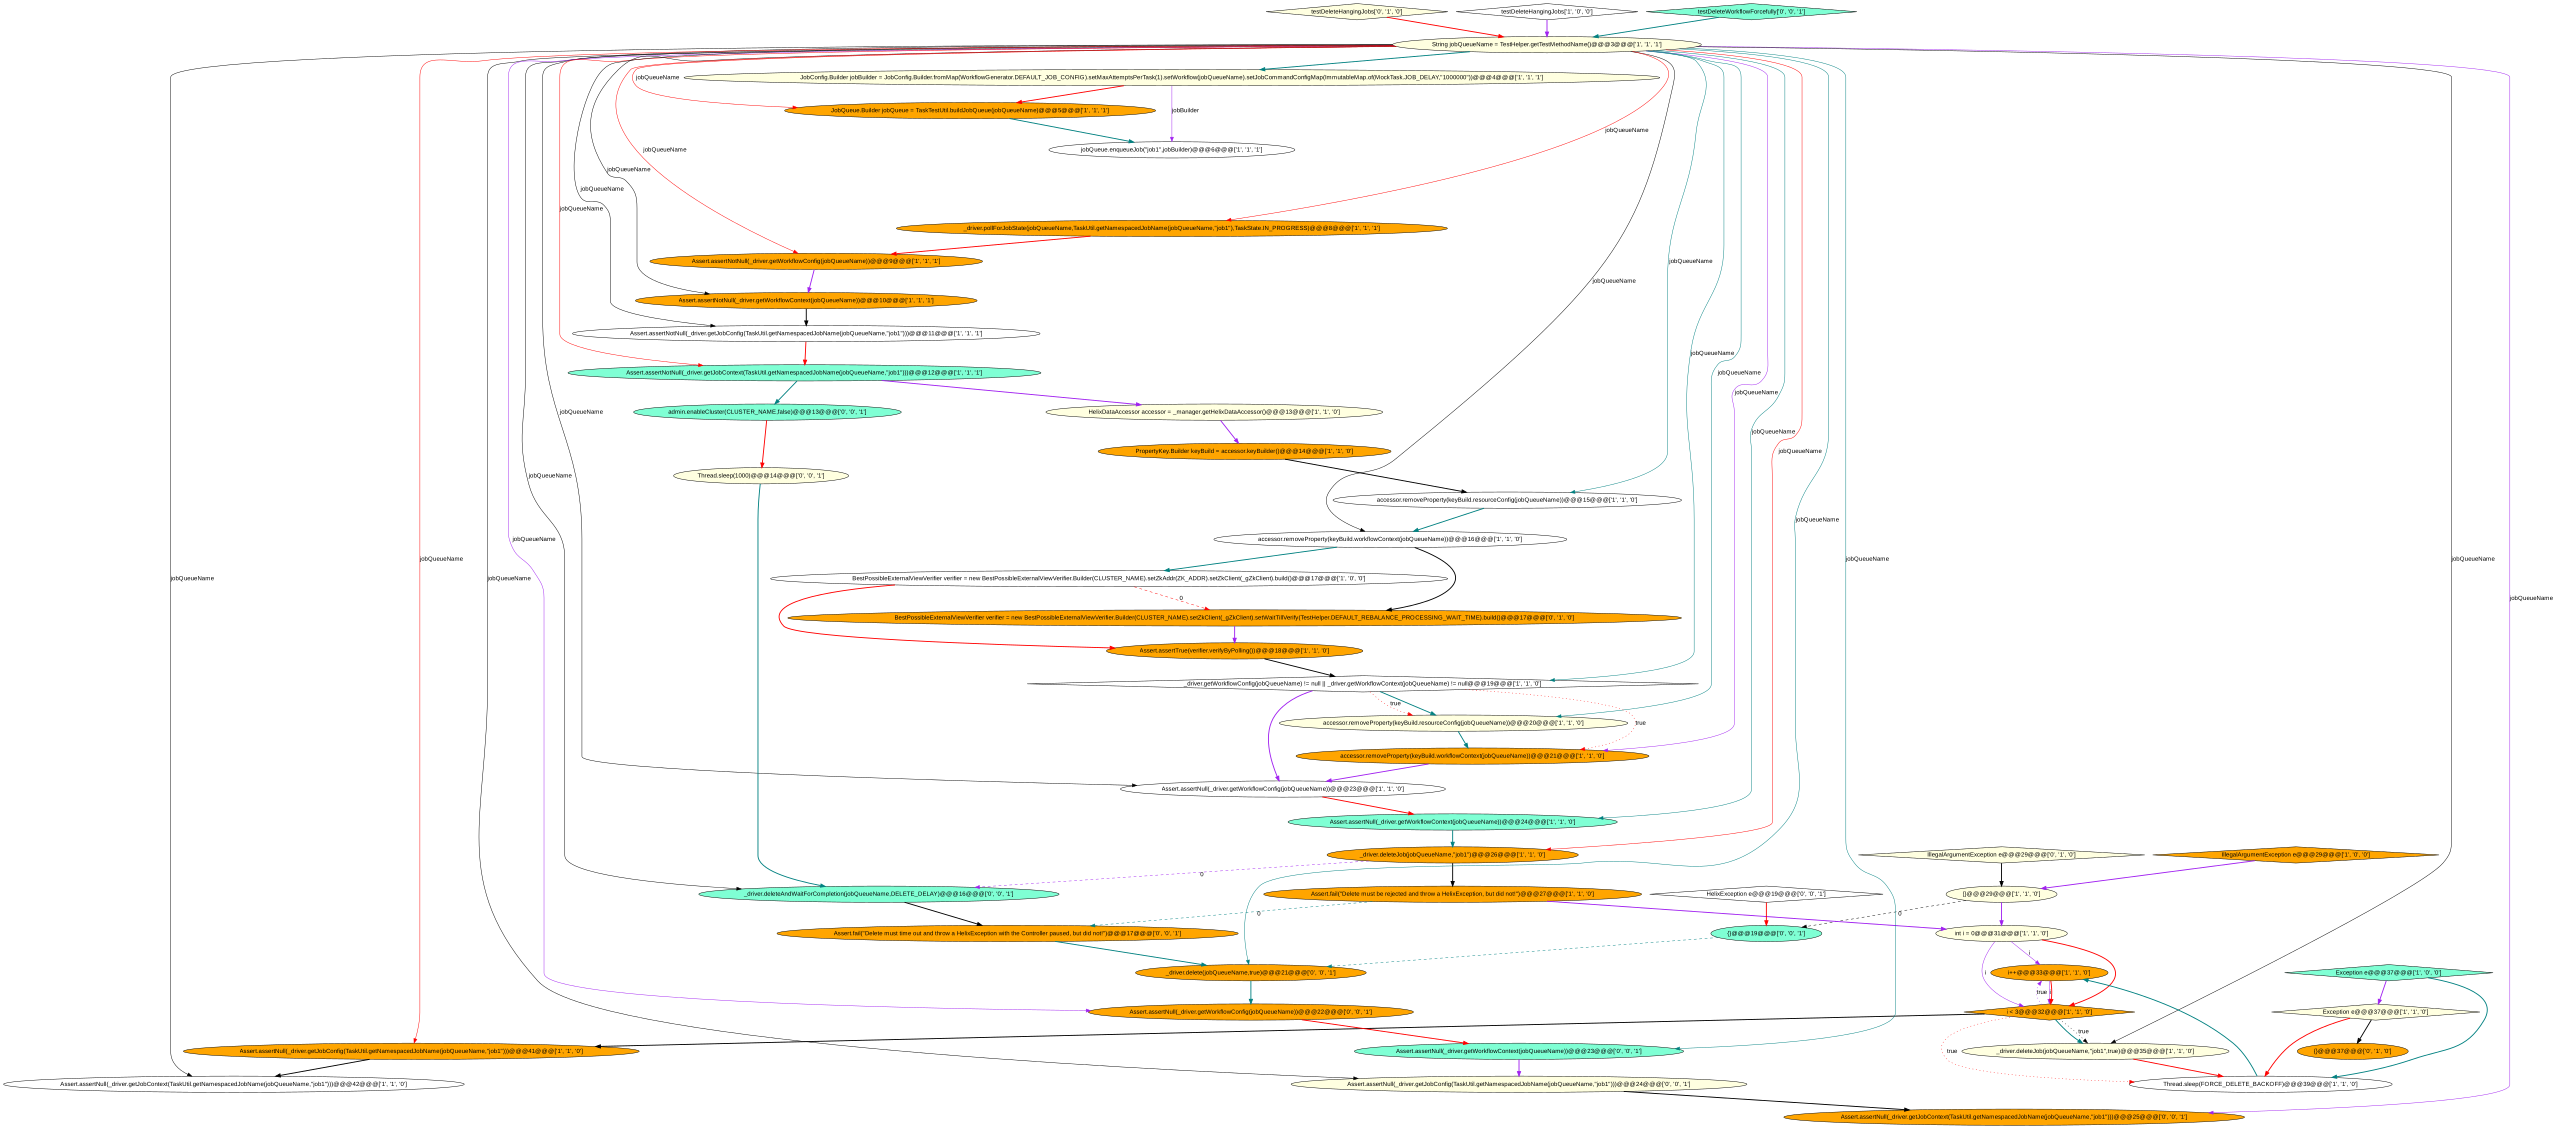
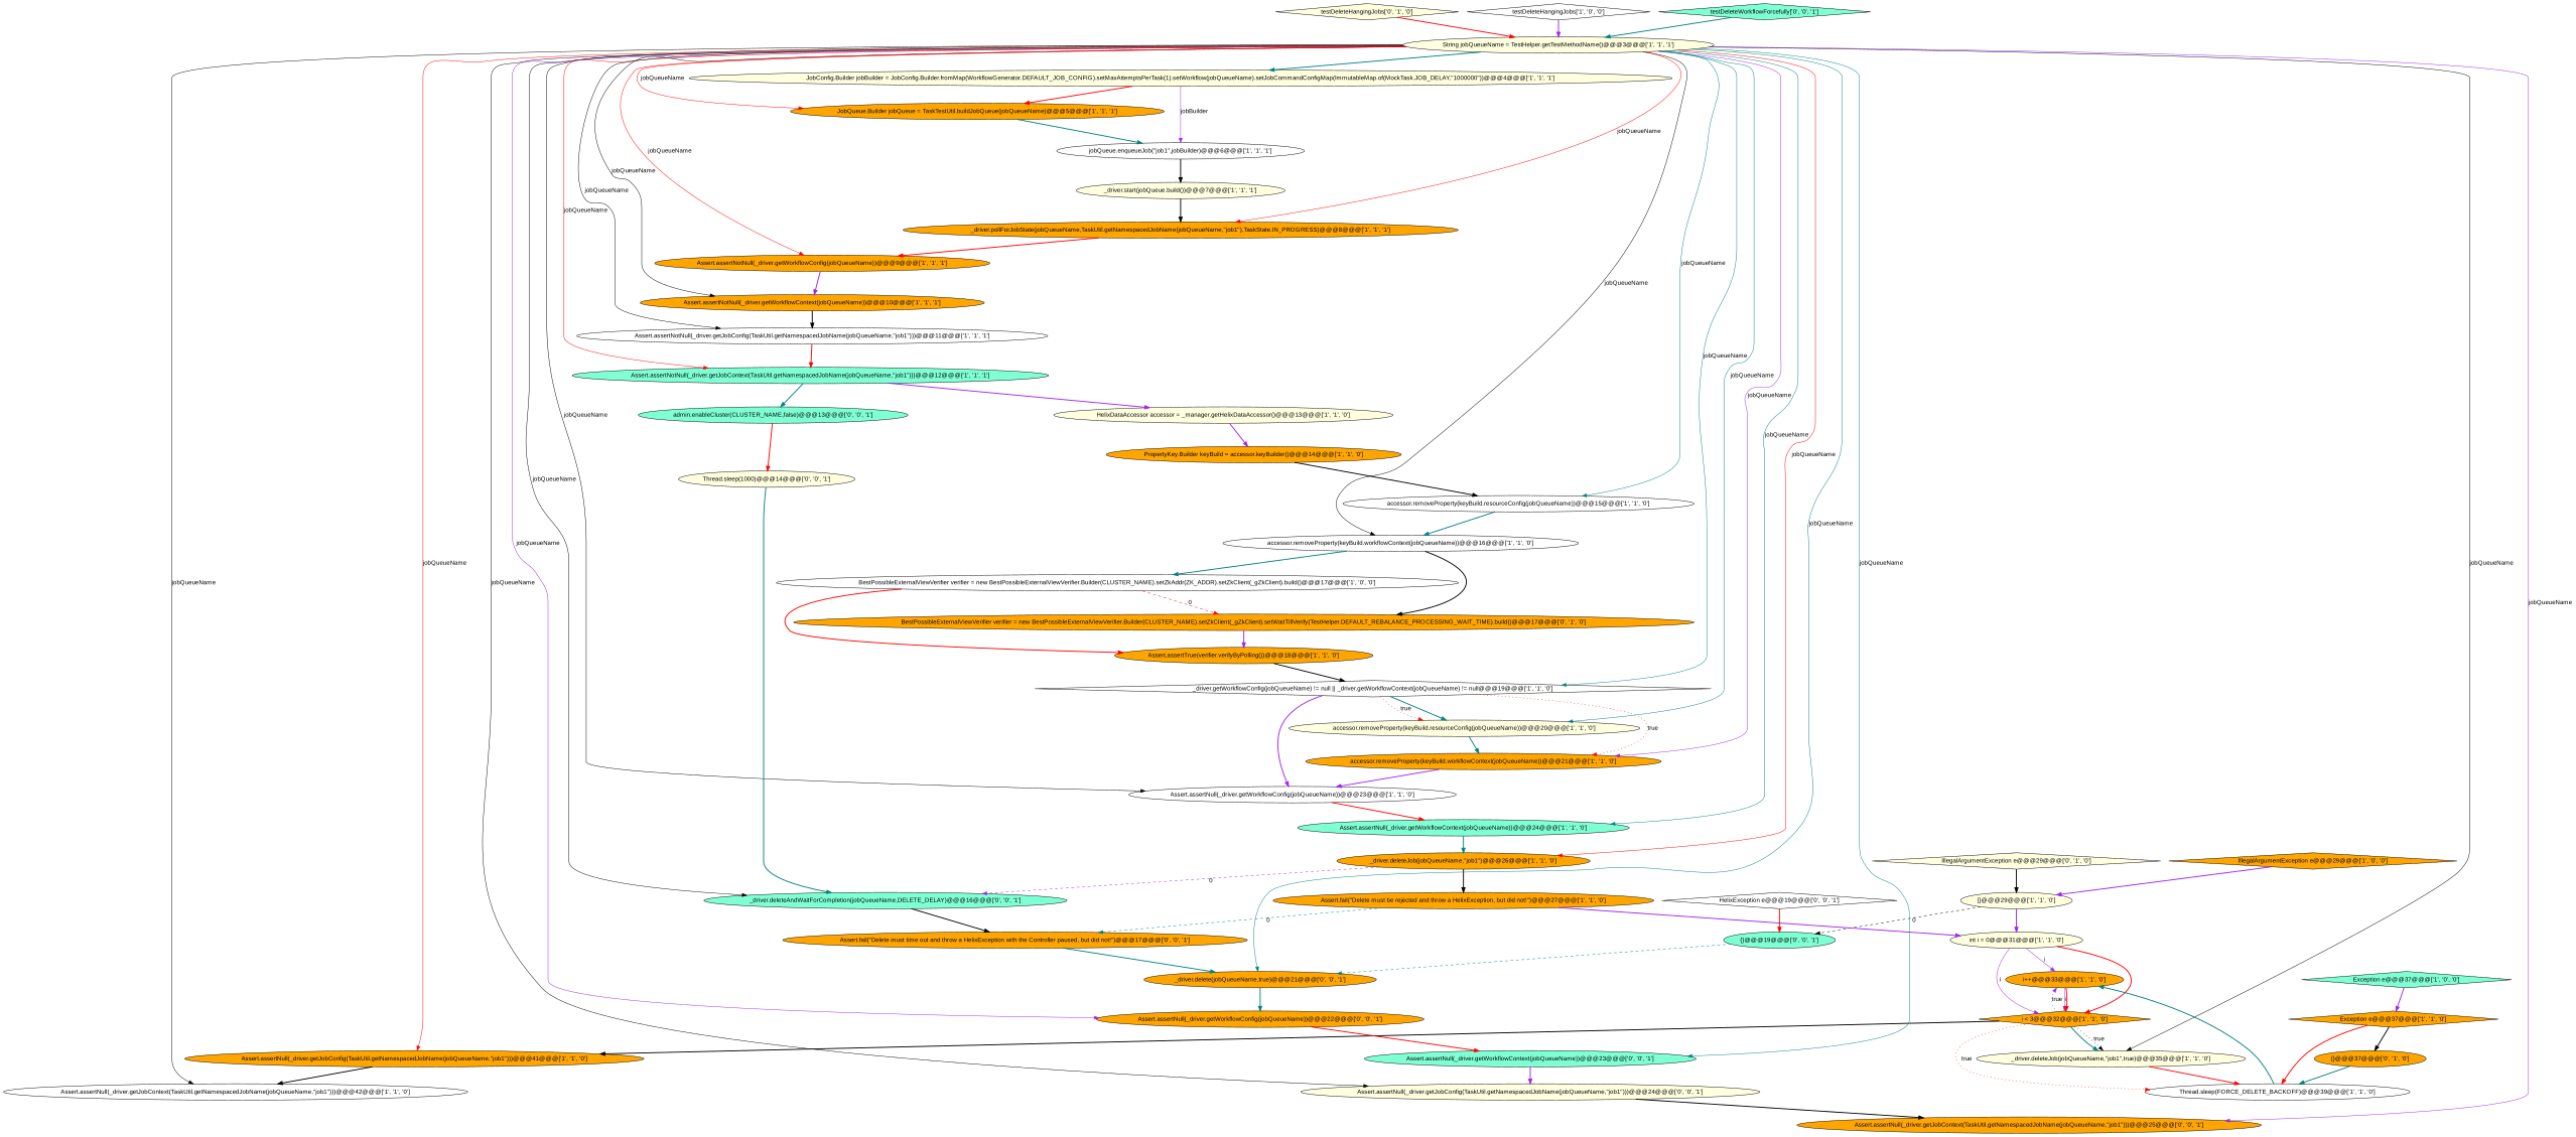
  digraph {
    fontname="Liberation Sans"
    node [fillcolor=orange fontname="Liberation Sans" shape=ellipse style=filled]
    edge [color=red fontname="Liberation Sans" style=bold]
    n1 [label="accessor.removeProperty(keyBuild.workflowContext(jobQueueName))@@@21@@@['1', '1', '0']"]
    n2 [fillcolor=white label="Assert.assertNull(_driver.getWorkflowConfig(jobQueueName))@@@23@@@['1', '1', '0']"]
    n3 [fillcolor=aquamarine label="Assert.assertNull(_driver.getWorkflowContext(jobQueueName))@@@24@@@['1', '1', '0']"]
    n4 [label="_driver.deleteJob(jobQueueName,\"job1\")@@@26@@@['1', '1', '0']"]
    n5 [label="IllegalArgumentException e@@@29@@@['1', '0', '0']" shape=diamond]
    n6 [fillcolor=lightyellow label="{}@@@29@@@['1', '1', '0']"]
    n7 [fillcolor=lightyellow label="int i = 0@@@31@@@['1', '1', '0']"]
    n8 [fillcolor=aquamarine label="{}@@@19@@@['0', '0', '1']"]
    n9 [label="JobQueue.Builder jobQueue = TaskTestUtil.buildJobQueue(jobQueueName)@@@5@@@['1', '1', '1']"]
    n10 [fillcolor=white label="jobQueue.enqueueJob(\"job1\",jobBuilder)@@@6@@@['1', '1', '1']"]
+   n11 [fillcolor=lightyellow label="_driver.start(jobQueue.build())@@@7@@@['1', '1', '1']"]
    n12 [label="PropertyKey.Builder keyBuild = accessor.keyBuilder()@@@14@@@['1', '1', '0']"]
    n13 [fillcolor=white label="accessor.removeProperty(keyBuild.resourceConfig(jobQueueName))@@@15@@@['1', '1', '0']"]
    n14 [fillcolor=white label="accessor.removeProperty(keyBuild.workflowContext(jobQueueName))@@@16@@@['1', '1', '0']"]
    n15 [fillcolor=lightyellow label="Assert.assertNull(_driver.getJobConfig(TaskUtil.getNamespacedJobName(jobQueueName,\"job1\")))@@@24@@@['0', '0', '1']"]
    n16 [label="Assert.assertNull(_driver.getJobContext(TaskUtil.getNamespacedJobName(jobQueueName,\"job1\")))@@@25@@@['0', '0', '1']"]
    n17 [label="Assert.fail(\"Delete must be rejected and throw a HelixException, but did not!\")@@@27@@@['1', '1', '0']"]
    n18 [label="Assert.fail(\"Delete must time out and throw a HelixException with the Controller paused, but did not!\")@@@17@@@['0', '0', '1']"]
    n19 [label="_driver.delete(jobQueueName,true)@@@21@@@['0', '0', '1']"]
    n20 [label="i++@@@33@@@['1', '1', '0']"]
    n21 [label="i < 3@@@32@@@['1', '1', '0']" shape=diamond]
    n22 [fillcolor=lightyellow label="testDeleteHangingJobs['0', '1', '0']" shape=diamond]
    n23 [fillcolor=lightyellow label="String jobQueueName = TestHelper.getTestMethodName()@@@3@@@['1', '1', '1']"]
    n24 [fillcolor=aquamarine label="_driver.deleteAndWaitForCompletion(jobQueueName,DELETE_DELAY)@@@16@@@['0', '0', '1']"]
    n25 [label="Assert.assertNull(_driver.getWorkflowConfig(jobQueueName))@@@22@@@['0', '0', '1']"]
    n26 [fillcolor=aquamarine label="Assert.assertNotNull(_driver.getJobContext(TaskUtil.getNamespacedJobName(jobQueueName,\"job1\")))@@@12@@@['1', '1', '1']"]
    n27 [fillcolor=white label="Assert.assertNotNull(_driver.getJobConfig(TaskUtil.getNamespacedJobName(jobQueueName,\"job1\")))@@@11@@@['1', '1', '1']"]
    n28 [fillcolor=lightyellow label="accessor.removeProperty(keyBuild.resourceConfig(jobQueueName))@@@20@@@['1', '1', '0']"]
    n29 [fillcolor=lightyellow label="JobConfig.Builder jobBuilder = JobConfig.Builder.fromMap(WorkflowGenerator.DEFAULT_JOB_CONFIG).setMaxAttemptsPerTask(1).setWorkflow(jobQueueName).setJobCommandConfigMap(ImmutableMap.of(MockTask.JOB_DELAY,\"1000000\"))@@@4@@@['1', '1', '1']"]
    n30 [fillcolor=white label="_driver.getWorkflowConfig(jobQueueName) != null || _driver.getWorkflowContext(jobQueueName) != null@@@19@@@['1', '1', '0']" shape=diamond]
    n31 [label="Assert.assertNull(_driver.getJobConfig(TaskUtil.getNamespacedJobName(jobQueueName,\"job1\")))@@@41@@@['1', '1', '0']"]
    n32 [fillcolor=white label="Assert.assertNull(_driver.getJobContext(TaskUtil.getNamespacedJobName(jobQueueName,\"job1\")))@@@42@@@['1', '1', '0']"]
    n33 [fillcolor=aquamarine label="Assert.assertNull(_driver.getWorkflowContext(jobQueueName))@@@23@@@['0', '0', '1']"]
    n34 [label="_driver.pollForJobState(jobQueueName,TaskUtil.getNamespacedJobName(jobQueueName,\"job1\"),TaskState.IN_PROGRESS)@@@8@@@['1', '1', '1']"]
    n35 [label="Assert.assertNotNull(_driver.getWorkflowContext(jobQueueName))@@@10@@@['1', '1', '1']"]
    n36 [fillcolor=lightyellow label="_driver.deleteJob(jobQueueName,\"job1\",true)@@@35@@@['1', '1', '0']"]
    n37 [label="Assert.assertNotNull(_driver.getWorkflowConfig(jobQueueName))@@@9@@@['1', '1', '1']"]
    n38 [fillcolor=lightyellow label="Thread.sleep(1000)@@@14@@@['0', '0', '1']"]
    n39 [fillcolor=lightyellow label="HelixDataAccessor accessor = _manager.getHelixDataAccessor()@@@13@@@['1', '1', '0']"]
    n40 [fillcolor=aquamarine label="admin.enableCluster(CLUSTER_NAME,false)@@@13@@@['0', '0', '1']"]
    n41 [fillcolor=white label="Thread.sleep(FORCE_DELETE_BACKOFF)@@@39@@@['1', '1', '0']"]
    n42 [fillcolor=white label="HelixException e@@@19@@@['0', '0', '1']" shape=diamond]
    n43 [fillcolor=aquamarine label="Exception e@@@37@@@['1', '0', '0']" shape=diamond]
-   n44 [fillcolor=lightyellow label="Exception e@@@37@@@['1', '1', '0']" shape=diamond]
+   n44 [label="Exception e@@@37@@@['1', '1', '0']" shape=diamond]
    n45 [label="{}@@@37@@@['0', '1', '0']"]
    n46 [fillcolor=white label="testDeleteHangingJobs['1', '0', '0']" shape=diamond]
    n47 [label="Assert.assertTrue(verifier.verifyByPolling())@@@18@@@['1', '1', '0']"]
    n48 [fillcolor=lightyellow label="IllegalArgumentException e@@@29@@@['0', '1', '0']" shape=diamond]
    n49 [fillcolor=white label="BestPossibleExternalViewVerifier verifier = new BestPossibleExternalViewVerifier.Builder(CLUSTER_NAME).setZkAddr(ZK_ADDR).setZkClient(_gZkClient).build()@@@17@@@['1', '0', '0']"]
    n50 [label="BestPossibleExternalViewVerifier verifier = new BestPossibleExternalViewVerifier.Builder(CLUSTER_NAME).setZkClient(_gZkClient).setWaitTillVerify(TestHelper.DEFAULT_REBALANCE_PROCESSING_WAIT_TIME).build()@@@17@@@['0', '1', '0']"]
    n51 [fillcolor=aquamarine label="testDeleteWorkflowForcefully['0', '0', '1']" shape=diamond]
    n1 -> n2 [color=purple]
    n2 -> n3
    n3 -> n4 [color=teal]
    n4 -> n17 [color=black]
    n4 -> n24 [color=purple label=0 style=dashed]
    n5 -> n6 [color=purple]
    n6 -> n7 [color=purple]
    n6 -> n8 [color=black label=0 style=dashed]
    n7 -> n20 [color=purple label=i style=solid]
    n7 -> n21
    n7 -> n21 [color=purple label=i style=solid]
    n8 -> n19 [color=teal style=dashed]
    n9 -> n10 [color=teal]
+   n10 -> n11 [color=black]
+   n11 -> n34 [color=black]
    n12 -> n13 [color=black]
    n13 -> n14 [color=teal]
    n14 -> n49 [color=teal]
    n14 -> n50 [color=black]
    n15 -> n16 [color=black]
    n17 -> n7 [color=purple]
    n17 -> n18 [color=teal label=0 style=dashed]
    n18 -> n19 [color=teal]
    n19 -> n25 [color=teal]
    n20 -> n21 [color=purple label=i style=solid]
    n20 -> n21
    n21 -> n20 [color=purple label=true style=dotted]
    n21 -> n31 [color=black]
    n21 -> n36 [color=black label=true style=dotted]
    n21 -> n36 [color=teal]
    n21 -> n41 [label=true style=dotted]
    n22 -> n23
    n23 -> n1 [color=purple label=jobQueueName style=solid]
    n23 -> n2 [color=black label=jobQueueName style=solid]
    n23 -> n3 [color=teal label=jobQueueName style=solid]
    n23 -> n4 [label=jobQueueName style=solid]
    n23 -> n9 [label=jobQueueName style=solid]
    n23 -> n13 [color=teal label=jobQueueName style=solid]
    n23 -> n14 [color=black label=jobQueueName style=solid]
    n23 -> n15 [color=black label=jobQueueName style=solid]
    n23 -> n16 [color=purple label=jobQueueName style=solid]
    n23 -> n19 [color=teal label=jobQueueName style=solid]
    n23 -> n24 [color=black label=jobQueueName style=solid]
    n23 -> n25 [color=purple label=jobQueueName style=solid]
    n23 -> n26 [label=jobQueueName style=solid]
    n23 -> n27 [color=black label=jobQueueName style=solid]
    n23 -> n28 [color=teal label=jobQueueName style=solid]
    n23 -> n29 [color=teal]
    n23 -> n30 [color=teal label=jobQueueName style=solid]
    n23 -> n31 [label=jobQueueName style=solid]
    n23 -> n32 [color=black label=jobQueueName style=solid]
    n23 -> n33 [color=teal label=jobQueueName style=solid]
    n23 -> n34 [label=jobQueueName style=solid]
    n23 -> n35 [color=black label=jobQueueName style=solid]
    n23 -> n36 [color=black label=jobQueueName style=solid]
    n23 -> n37 [label=jobQueueName style=solid]
    n24 -> n18 [color=black]
    n25 -> n33
    n26 -> n39 [color=purple]
    n26 -> n40 [color=teal]
    n27 -> n26
    n28 -> n1 [color=teal]
    n29 -> n9
    n29 -> n10 [color=purple label=jobBuilder style=solid]
    n30 -> n1 [label=true style=dotted]
    n30 -> n2 [color=purple]
    n30 -> n28 [color=teal]
    n30 -> n28 [label=true style=dotted]
    n31 -> n32 [color=black]
    n33 -> n15 [color=purple]
    n34 -> n37
    n35 -> n27 [color=black]
    n36 -> n41
    n37 -> n35 [color=purple]
    n38 -> n24 [color=teal]
    n39 -> n12 [color=purple]
    n40 -> n38
    n41 -> n20 [color=teal]
    n42 -> n8
    n43 -> n44 [color=purple]
    n44 -> n41
    n44 -> n45 [color=black]
-   n43 -> n41 [color=teal]
+   n45 -> n41 [color=teal]
    n46 -> n23 [color=purple]
    n47 -> n30 [color=black]
    n48 -> n6 [color=black]
    n49 -> n47
    n49 -> n50 [label=0 style=dashed]
    n50 -> n47 [color=purple]
    n51 -> n23 [color=teal]
  }
